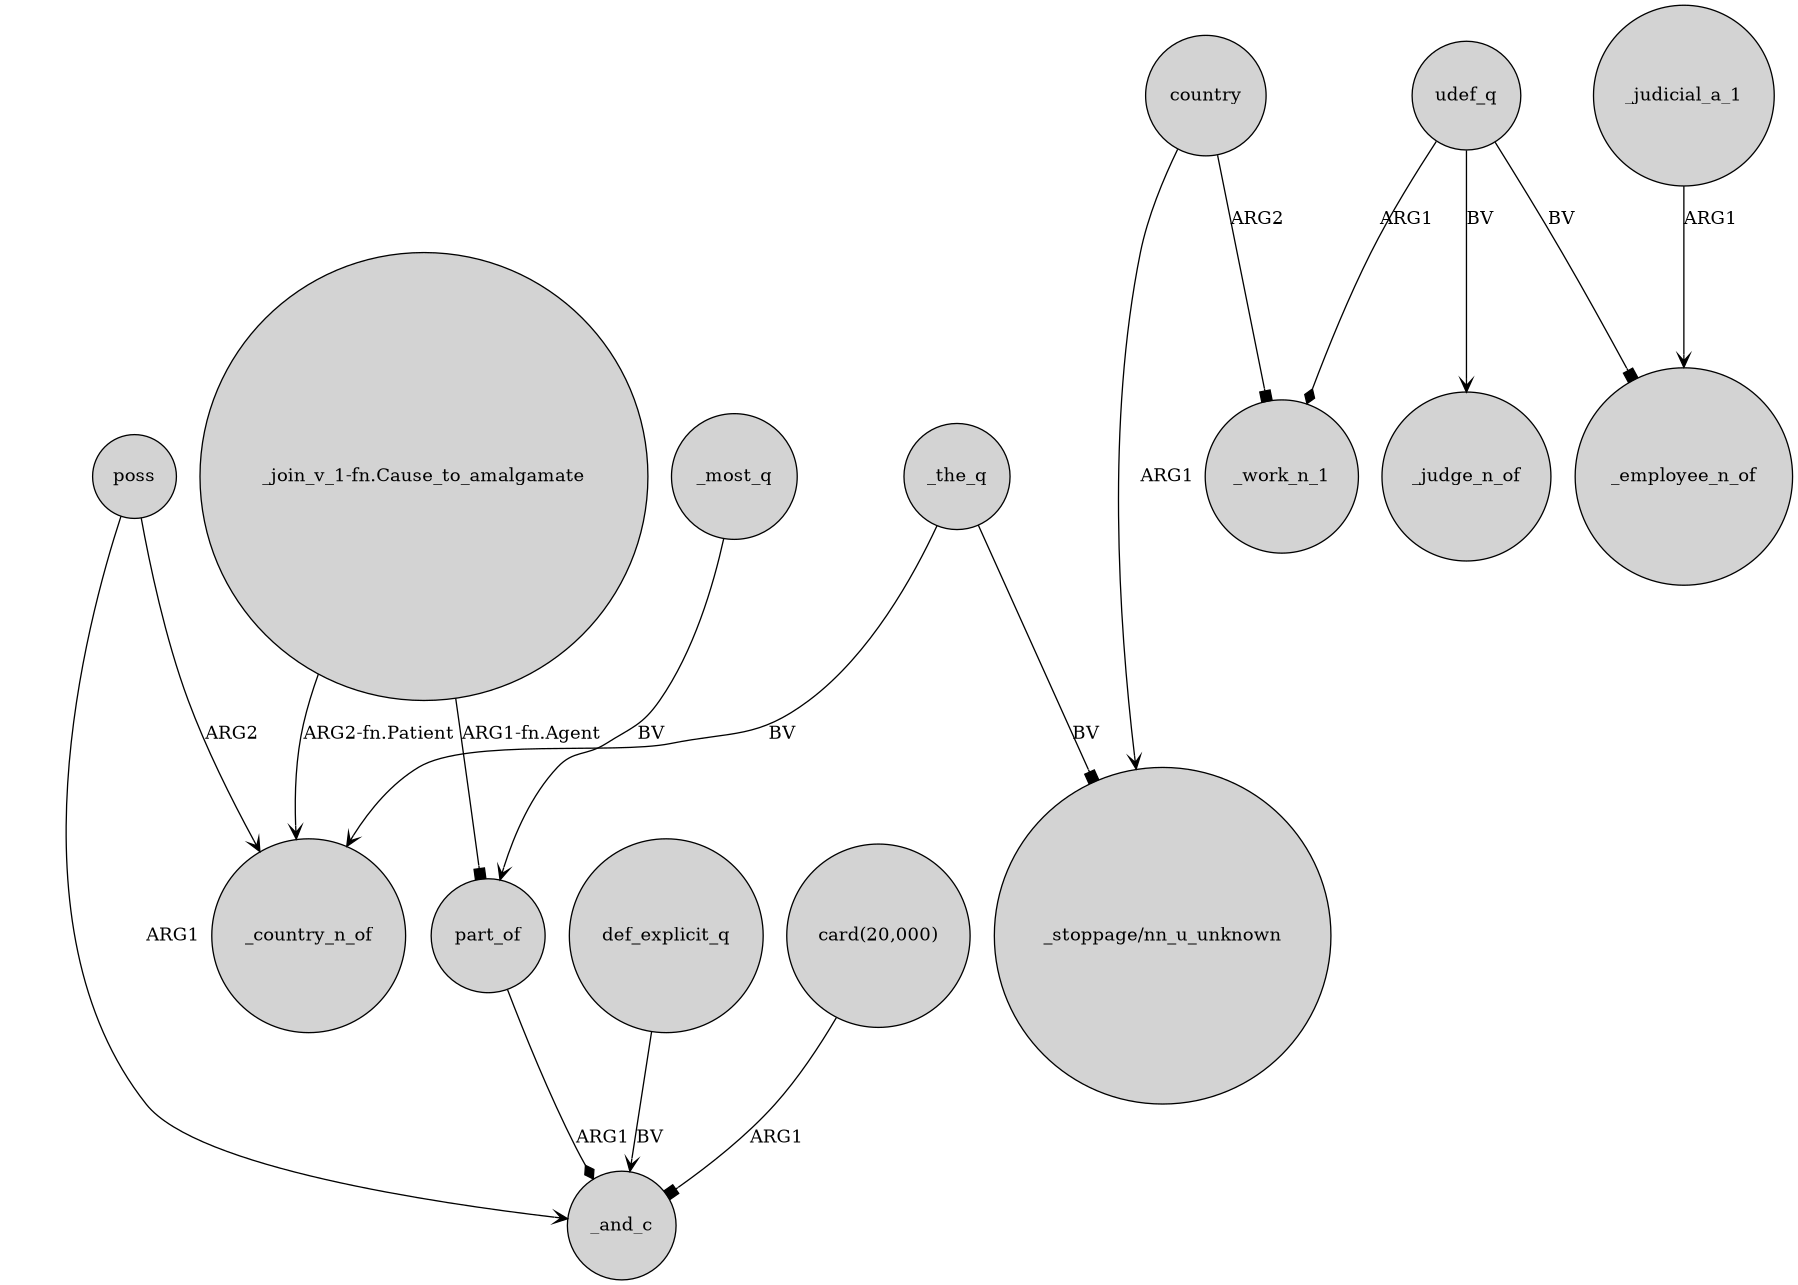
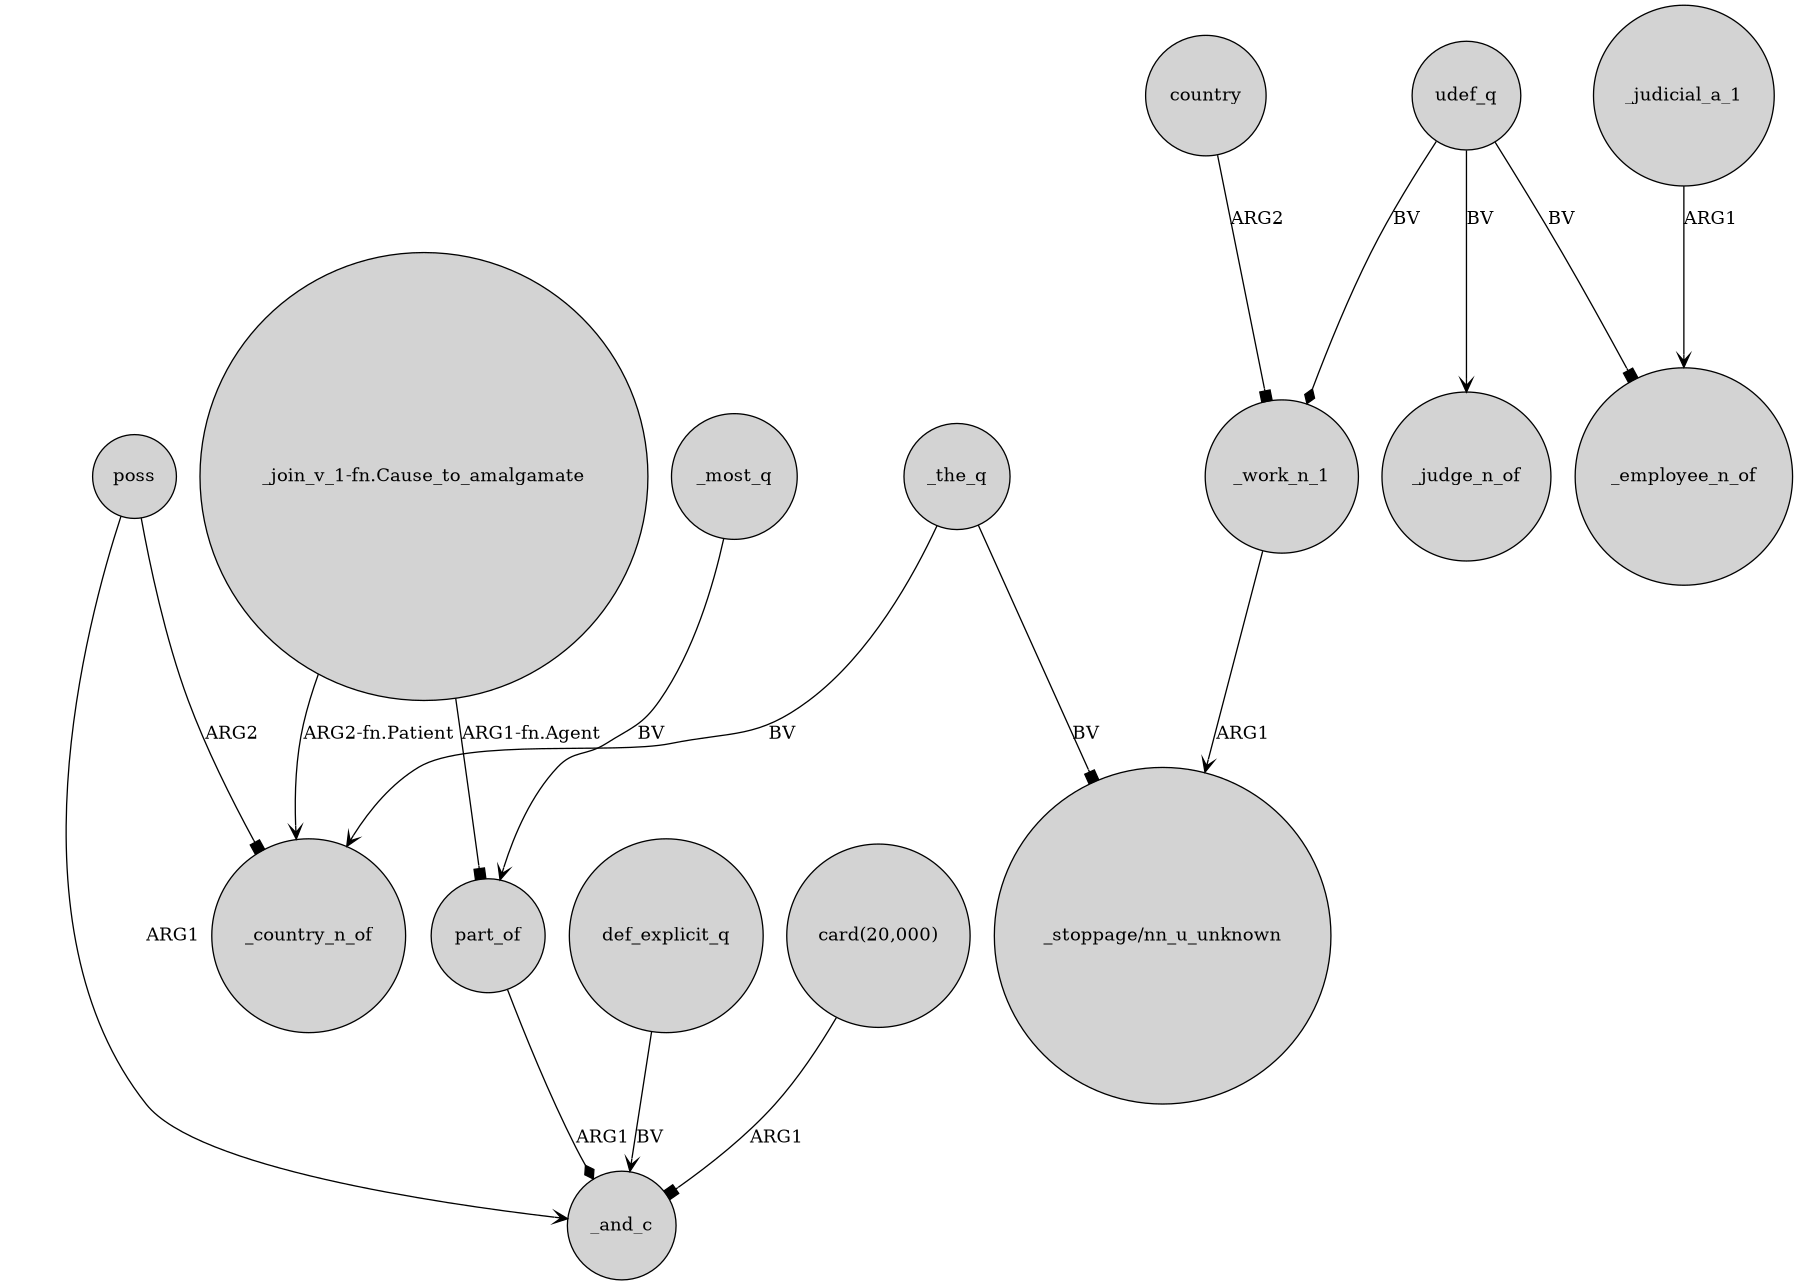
  digraph {
    node [shape=circle style=filled]
    edge [arrowhead=vee]
    _the_q
    _country_n_of
    "_stoppage/nn_u_unknown"
    _most_q
    part_of
    _and_c
    poss
    n8 [label=country]
    _work_n_1
    udef_q
    _employee_n_of
    _judge_n_of
    "_join_v_1-fn.Cause_to_amalgamate"
    def_explicit_q
    "card(20,000)"
    _judicial_a_1
    _the_q -> _country_n_of [label=BV]
    _the_q -> "_stoppage/nn_u_unknown" [arrowhead=box label=BV]
    _most_q -> part_of [label=BV]
    part_of -> _and_c [arrowhead=diamond label=ARG1]
-   poss -> _country_n_of [label=ARG2]
+   poss -> _country_n_of [arrowhead=box label=ARG2]
    poss -> _and_c [label=ARG1]
-   n8 -> "_stoppage/nn_u_unknown" [label=ARG1]
+   _work_n_1 -> "_stoppage/nn_u_unknown" [label=ARG1]
    n8 -> _work_n_1 [arrowhead=box label=ARG2]
-   udef_q -> _work_n_1 [arrowhead=diamond label=ARG1]
+   udef_q -> _work_n_1 [arrowhead=diamond label=BV]
    udef_q -> _employee_n_of [arrowhead=box label=BV]
    udef_q -> _judge_n_of [label=BV]
    "_join_v_1-fn.Cause_to_amalgamate" -> _country_n_of [label="ARG2-fn.Patient"]
    "_join_v_1-fn.Cause_to_amalgamate" -> part_of [arrowhead=box label="ARG1-fn.Agent"]
    def_explicit_q -> _and_c [label=BV]
    "card(20,000)" -> _and_c [arrowhead=box label=ARG1]
    _judicial_a_1 -> _employee_n_of [label=ARG1]
  }
